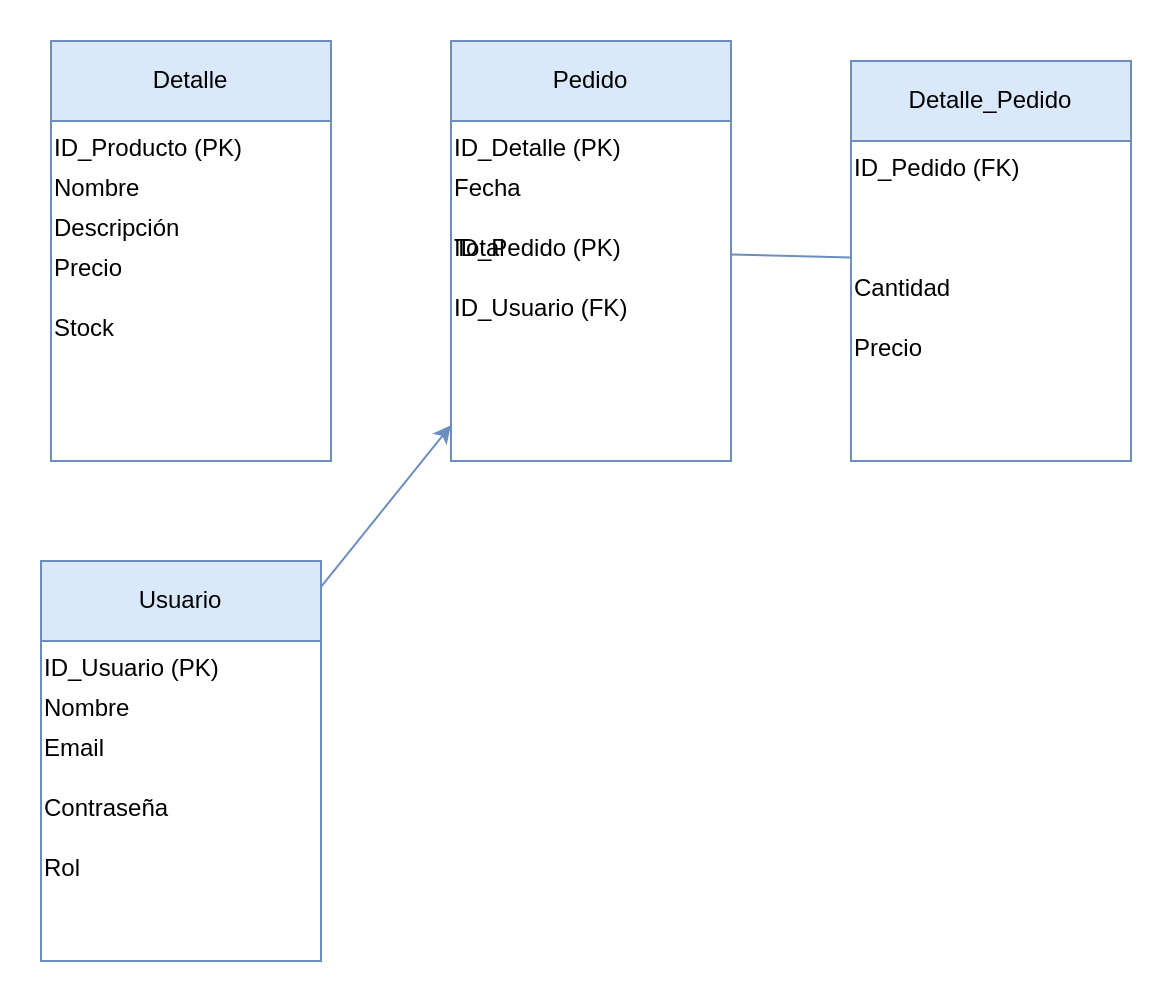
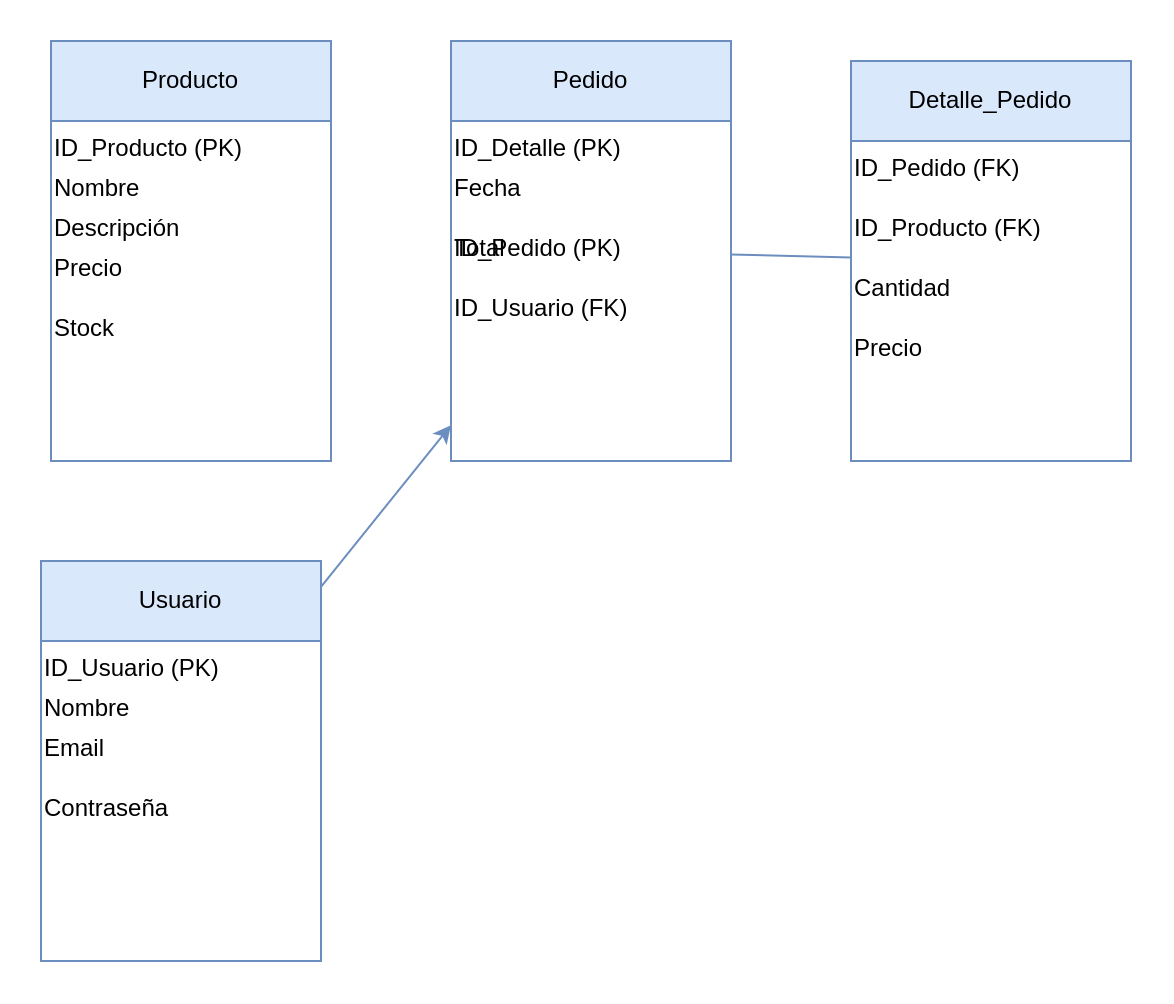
  <mxCell id="0" />
  <mxCell id="1" parent="0" />
  <mxCell id="2" value="Usuario" style="shape=swimlane;whiteSpace=wrap;html=1;fillColor=#dae8fc;strokeColor=#6c8ebf;" vertex="1" parent="1"><mxGeometry x="20" y="280" width="140" height="200" as="geometry" /></mxCell>
  <mxCell id="3" value="ID_Usuario (PK)" style="text;html=1;whiteSpace=wrap;" vertex="1" parent="2"><mxGeometry y="40" width="140" height="30" as="geometry" /></mxCell>
  <mxCell id="4" value="Nombre" style="text;html=1;whiteSpace=wrap;" vertex="1" parent="2"><mxGeometry y="60" width="140" height="30" as="geometry" /></mxCell>
  <mxCell id="5" value="Email" style="text;html=1;whiteSpace=wrap;" vertex="1" parent="2"><mxGeometry y="80" width="140" height="30" as="geometry" /></mxCell>
  <mxCell id="6" value="Contraseña" style="text;html=1;whiteSpace=wrap;" vertex="1" parent="2"><mxGeometry y="110" width="140" height="30" as="geometry" /></mxCell>
- <mxCell id="7" value="Rol" style="text;html=1;whiteSpace=wrap;" vertex="1" parent="2"><mxGeometry y="140" width="140" height="30" as="geometry" /></mxCell>
- <mxCell id="8" value="Detalle" style="shape=swimlane;whiteSpace=wrap;html=1;fillColor=#dae8fc;strokeColor=#6c8ebf;" vertex="1" parent="1"><mxGeometry x="25" y="20" width="140" height="210" as="geometry" /></mxCell>
+ <mxCell id="8" value="Producto" style="shape=swimlane;whiteSpace=wrap;html=1;fillColor=#dae8fc;strokeColor=#6c8ebf;" vertex="1" parent="1"><mxGeometry x="25" y="20" width="140" height="210" as="geometry" /></mxCell>
  <mxCell id="9" value="ID_Producto (PK)" style="text;html=1;whiteSpace=wrap;" vertex="1" parent="8"><mxGeometry y="40" width="140" height="30" as="geometry" /></mxCell>
  <mxCell id="10" value="Nombre" style="text;html=1;whiteSpace=wrap;" vertex="1" parent="8"><mxGeometry y="60" width="140" height="30" as="geometry" /></mxCell>
  <mxCell id="11" value="Descripción" style="text;html=1;whiteSpace=wrap;" vertex="1" parent="8"><mxGeometry y="80" width="140" height="30" as="geometry" /></mxCell>
  <mxCell id="12" value="Precio" style="text;html=1;whiteSpace=wrap;" vertex="1" parent="8"><mxGeometry y="100" width="140" height="30" as="geometry" /></mxCell>
  <mxCell id="13" value="Stock" style="text;html=1;whiteSpace=wrap;" vertex="1" parent="8"><mxGeometry y="130" width="140" height="30" as="geometry" /></mxCell>
  <mxCell id="14" value="Pedido" style="shape=swimlane;whiteSpace=wrap;html=1;fillColor=#dae8fc;strokeColor=#6c8ebf;" vertex="1" parent="1"><mxGeometry x="225" y="20" width="140" height="210" as="geometry" /></mxCell>
  <mxCell id="15" value="Fecha" style="text;html=1;whiteSpace=wrap;" vertex="1" parent="14"><mxGeometry y="60" width="140" height="30" as="geometry" /></mxCell>
  <mxCell id="16" value="Total" style="text;html=1;whiteSpace=wrap;" vertex="1" parent="14"><mxGeometry y="90" width="140" height="30" as="geometry" /></mxCell>
  <mxCell id="17" value="ID_Usuario (FK)" style="text;html=1;whiteSpace=wrap;" vertex="1" parent="14"><mxGeometry y="120" width="140" height="30" as="geometry" /></mxCell>
  <mxCell id="18" value="ID_Detalle (PK)" style="text;html=1;whiteSpace=wrap;" vertex="1" parent="14"><mxGeometry y="40" width="140" height="30" as="geometry" /></mxCell>
  <mxCell id="19" value="Detalle_Pedido" style="shape=swimlane;whiteSpace=wrap;html=1;fillColor=#dae8fc;strokeColor=#6c8ebf;" vertex="1" parent="1"><mxGeometry x="425" y="30" width="140" height="200" as="geometry" /></mxCell>
  <mxCell id="20" value="ID_Pedido (FK)" style="text;html=1;whiteSpace=wrap;" vertex="1" parent="19"><mxGeometry y="40" width="140" height="30" as="geometry" /></mxCell>
+ <mxCell id="21" value="ID_Producto (FK)" style="text;html=1;whiteSpace=wrap;" vertex="1" parent="19"><mxGeometry y="70" width="140" height="30" as="geometry" /></mxCell>
  <mxCell id="22" value="Cantidad" style="text;html=1;whiteSpace=wrap;" vertex="1" parent="19"><mxGeometry y="100" width="140" height="30" as="geometry" /></mxCell>
  <mxCell id="23" value="Precio" style="text;html=1;whiteSpace=wrap;" vertex="1" parent="19"><mxGeometry y="130" width="140" height="30" as="geometry" /></mxCell>
  <mxCell id="24" style="fillColor=#dae8fc;strokeColor=#6c8ebf;" edge="1" parent="1" source="2" target="14"><mxGeometry relative="1" as="geometry" /></mxCell>
  <mxCell id="25" style="fillColor=#dae8fc;strokeColor=#6c8ebf;endArrow=none;" edge="1" parent="1" source="14" target="19"><mxGeometry relative="1" as="geometry" /></mxCell>
  <mxCell id="26" value="ID_Pedido (PK)" style="text;html=1;whiteSpace=wrap;" vertex="1" parent="1"><mxGeometry x="225" y="110" width="140" height="110" as="geometry" /></mxCell>
